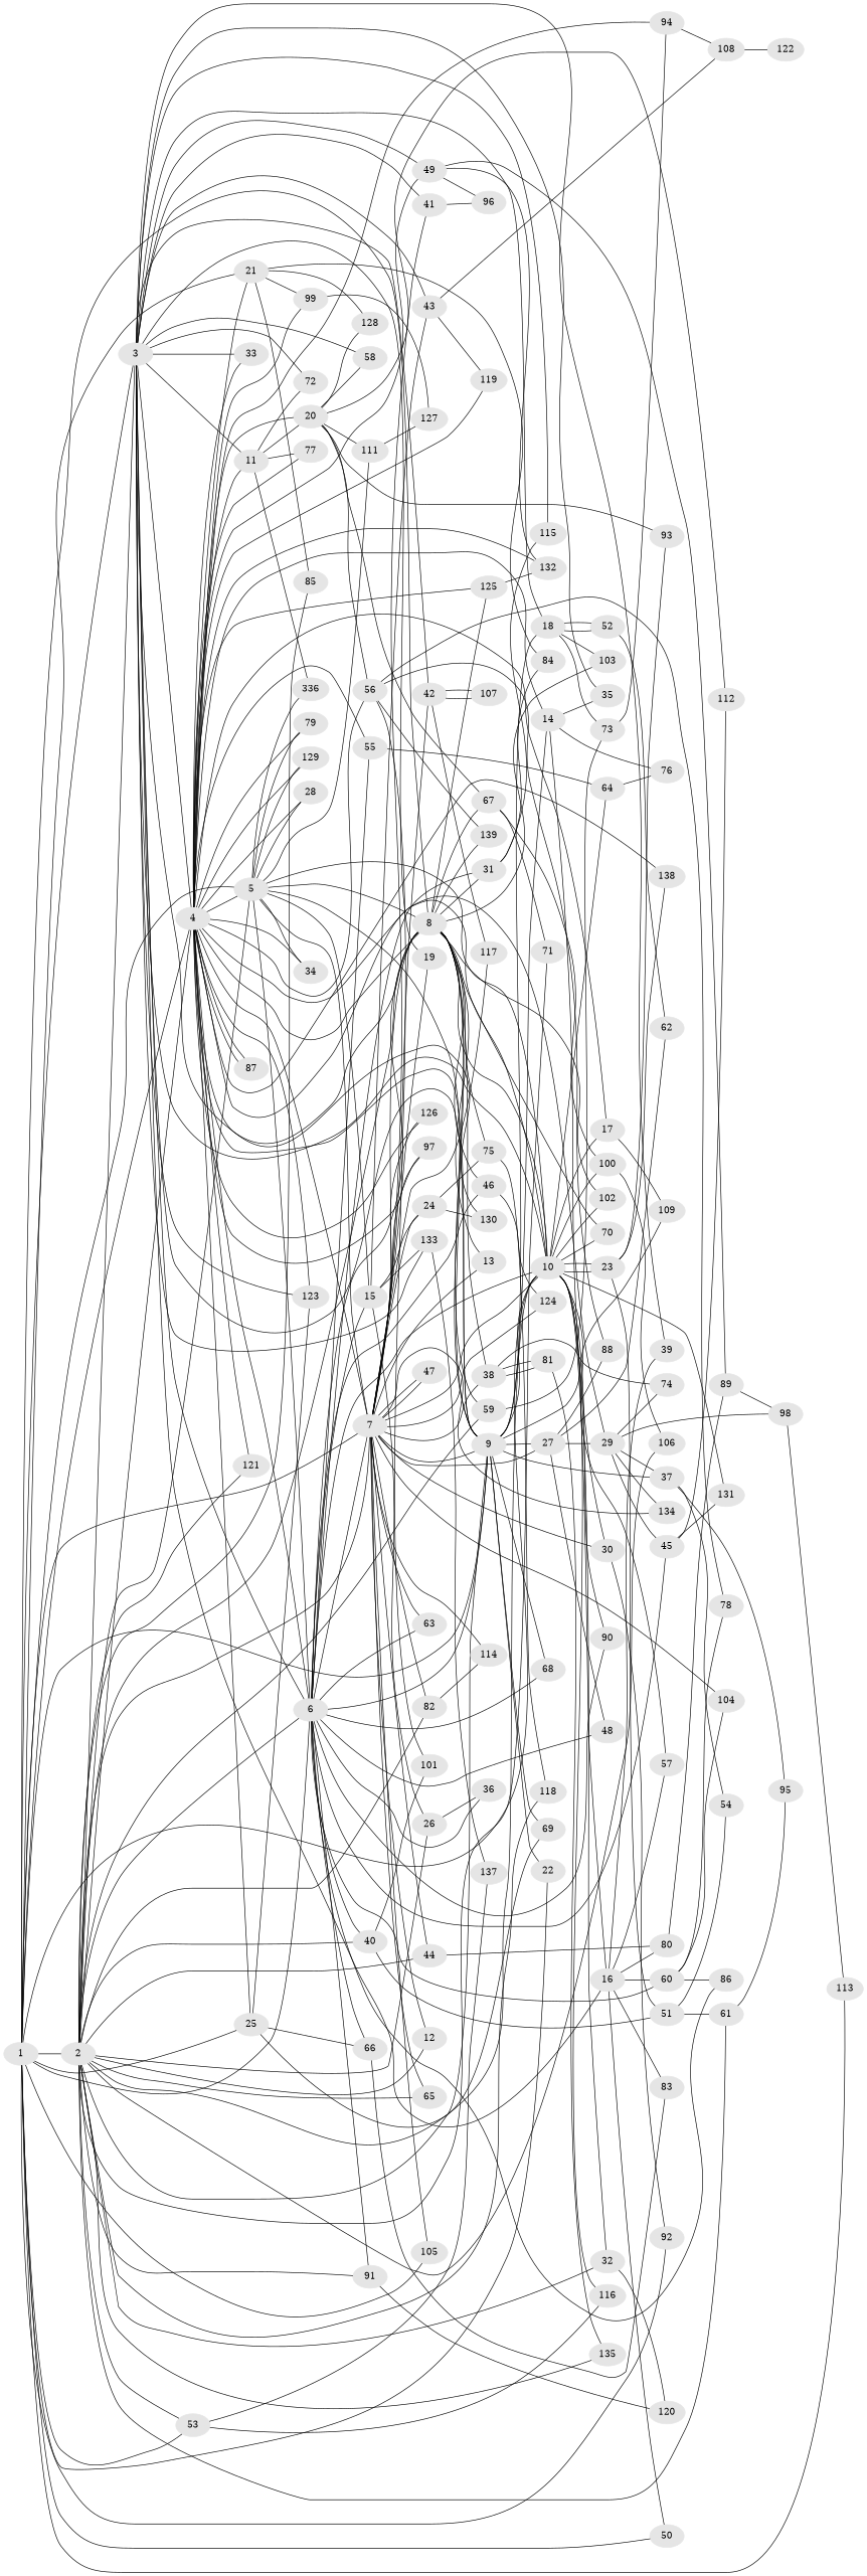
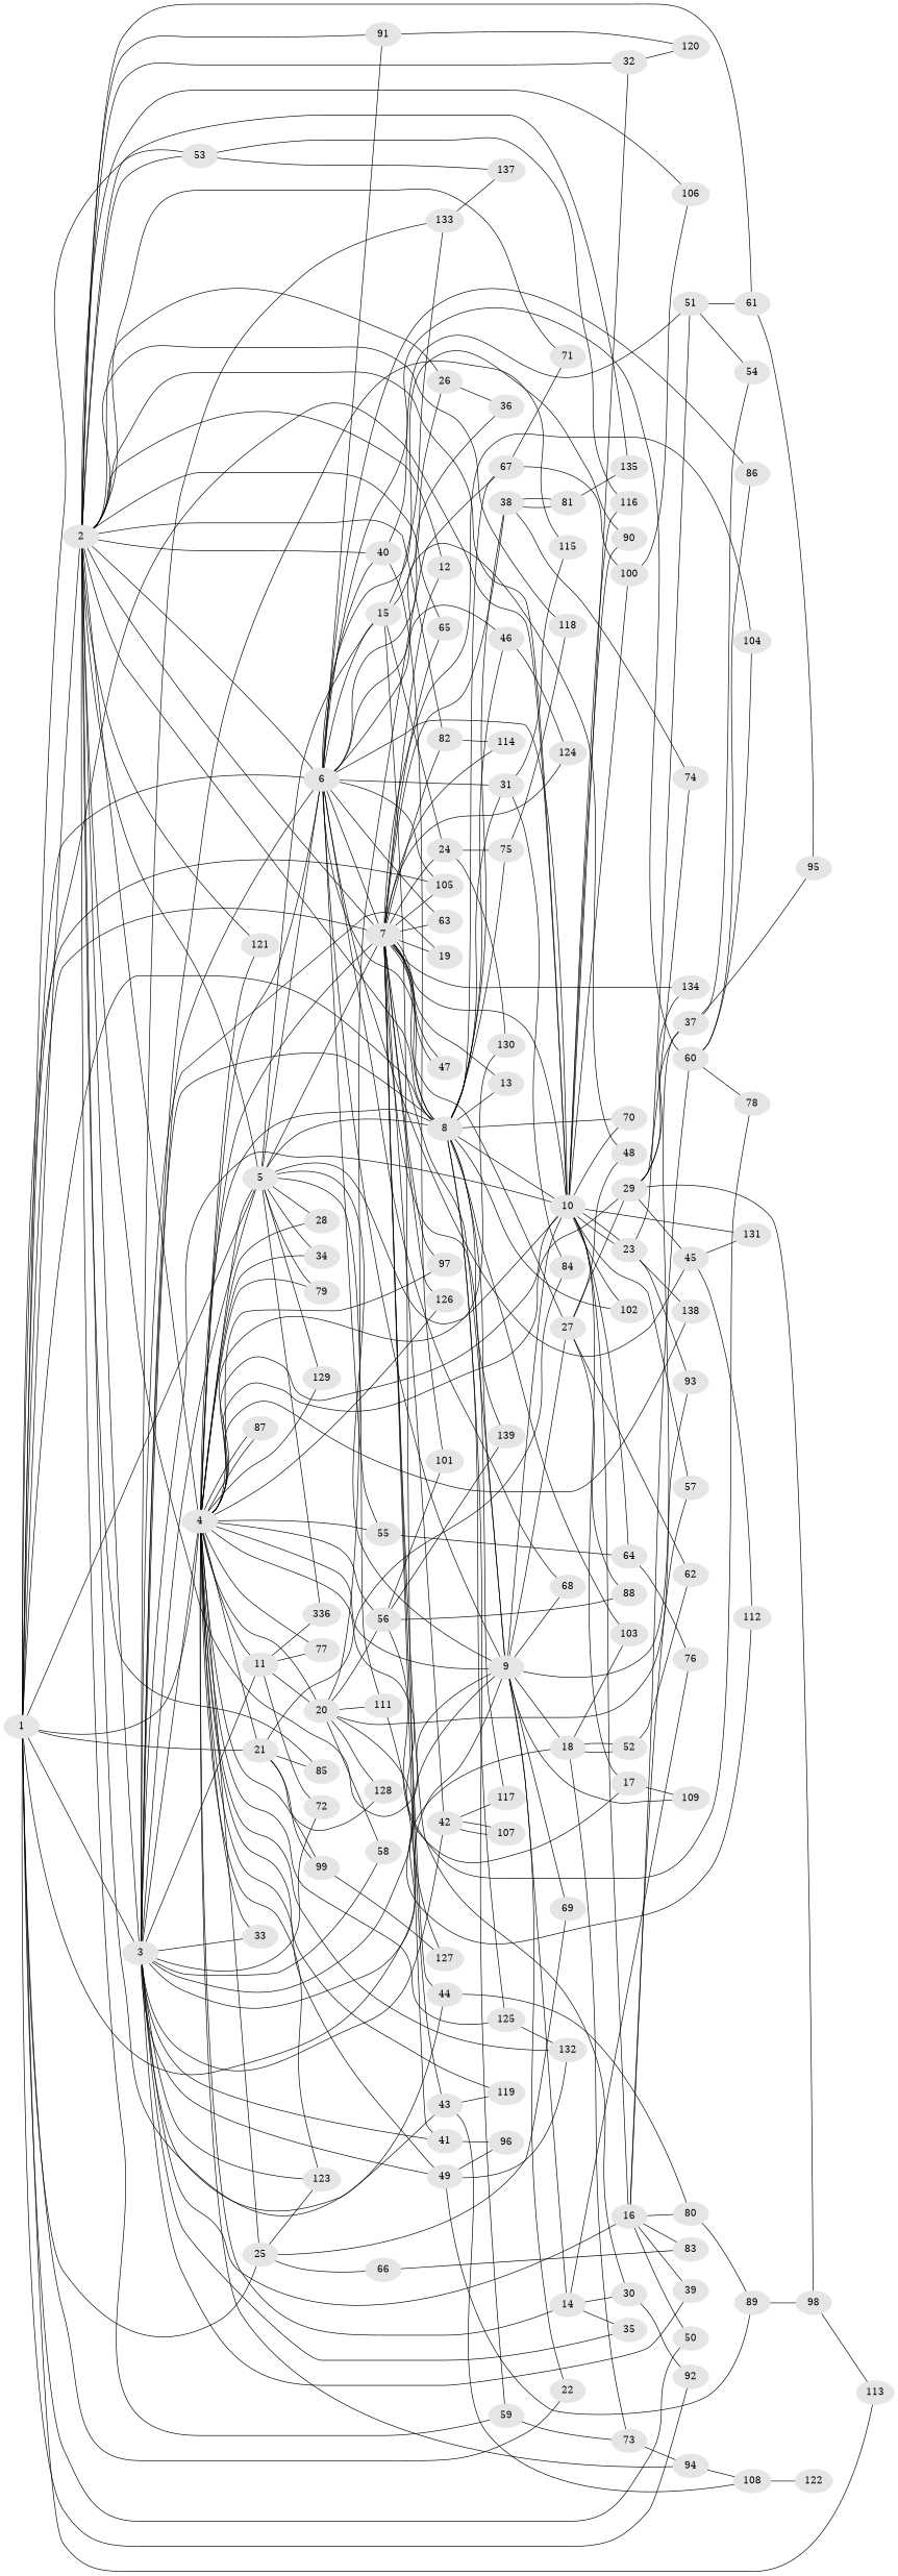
  graph {
    rankdir=LR
    node [color=gray90 style=filled]
    1
    2
    3
    4
    5
    6
    7
    8
    9
    10
    21
    22
    25
    50
    53
    92
    105
    113
    12
    26
    32
    40
    44
    59
    61
    65
    71
    82
    85
    91
    106
    118
    121
    135
    11
    16
    18
    19
    33
    35
    39
    41
    42
    43
    49
    58
    72
    115
    133
    123
    14
    17
    20
    28
    29
    34
    55
    56
    77
    79
    87
    94
    97
    99
    119
    125
    126
    129
    130
    138
    132
    15
    111
    n74 [label=336]
    31
    36
    45
    46
    48
    60
    63
    66
    68
    86
    90
    13
    24
    27
    30
    38
    47
    104
    114
    117
    124
    134
    67
    70
    75
    102
    103
    139
    37
    69
    109
    23
    57
    64
    100
    116
    131
    128
    84
    137
    120
    51
    101
    80
    73
    95
    83
    52
    96
    107
    108
    89
    76
    93
    112
    74
    98
    88
    78
    127
    62
    81
    54
    122
    1 -- 2
    1 -- 3
    1 -- 4
    1 -- 5
    1 -- 6
    1 -- 7
    1 -- 8
    1 -- 9
    1 -- 10
    1 -- 21
    1 -- 22
    1 -- 25
    1 -- 50
    1 -- 53
    1 -- 92
    1 -- 105
    1 -- 113
    2 -- 3
    2 -- 4
    2 -- 5
    2 -- 6
    2 -- 7
    2 -- 8
    2 -- 9
    2 -- 10
    2 -- 53
    2 -- 12
    2 -- 26
    2 -- 32
    2 -- 40
    2 -- 44
    2 -- 59
    2 -- 61
    2 -- 65
    2 -- 71
    2 -- 82
    2 -- 85
    2 -- 91
    2 -- 106
    2 -- 118
    2 -- 121
    2 -- 135
    3 -- 4
+   3 -- 5
    3 -- 6
    3 -- 8
    3 -- 9
    3 -- 10
    3 -- 11
    3 -- 16
    3 -- 18
    3 -- 19
    3 -- 33
    3 -- 35
    3 -- 39
    3 -- 41
    3 -- 42
    3 -- 43
    3 -- 49
    3 -- 58
    3 -- 72
    3 -- 115
    3 -- 133
    3 -- 123
    4 -- 5
    4 -- 6
    4 -- 7
    4 -- 8
    4 -- 9
    4 -- 10
    4 -- 21
    4 -- 25
    4 -- 121
    4 -- 11
    4 -- 33
    4 -- 49
    4 -- 123
    4 -- 14
    4 -- 17
    4 -- 20
    4 -- 28
    4 -- 29
    4 -- 34
    4 -- 55
    4 -- 56
    4 -- 77
    4 -- 79
    4 -- 87
    4 -- 87
    4 -- 94
    4 -- 97
    4 -- 99
    4 -- 119
    4 -- 125
    4 -- 126
    4 -- 129
    4 -- 130
    4 -- 138
    4 -- 132
    5 -- 6
    5 -- 7
    5 -- 8
    5 -- 9
    5 -- 10
    5 -- 28
    5 -- 34
    5 -- 79
    5 -- 129
    5 -- 15
    5 -- 111
    5 -- n74
    6 -- 7
    6 -- 8
    6 -- 9
    6 -- 10
    6 -- 40
    6 -- 91
    6 -- 55
    6 -- 15
    6 -- 31
    6 -- 36
    6 -- 45
    6 -- 46
    6 -- 48
    6 -- 60
    6 -- 63
-   6 -- 66
+   6 -- 105
    6 -- 68
    6 -- 86
    6 -- 90
    7 -- 8
    7 -- 9
    7 -- 10
    7 -- 105
    7 -- 12
    7 -- 44
    7 -- 65
    7 -- 82
    7 -- 19
    7 -- 41
    7 -- 42
    7 -- 97
    7 -- 126
    7 -- 63
    7 -- 13
    7 -- 24
    7 -- 27
    7 -- 30
    7 -- 38
    7 -- 47
    7 -- 47
    7 -- 104
    7 -- 114
    7 -- 117
    7 -- 124
    7 -- 134
    8 -- 9
    8 -- 10
    8 -- 59
    8 -- 125
    8 -- 31
    8 -- 46
    8 -- 13
    8 -- 38
    8 -- 67
    8 -- 70
    8 -- 75
    8 -- 102
    8 -- 103
    8 -- 139
    9 -- 10
    9 -- 22
    9 -- 18
    9 -- 14
    9 -- 68
    9 -- 27
    9 -- 37
    9 -- 69
    9 -- 109
    10 -- 32
    10 -- 16
    10 -- 17
    10 -- 90
    10 -- 70
    10 -- 102
    10 -- 23
    10 -- 23
    10 -- 57
    10 -- 64
    10 -- 100
    10 -- 116
    10 -- 131
    21 -- 85
    21 -- 99
    21 -- 128
    21 -- 84
    25 -- 123
    25 -- 66
    25 -- 69
    53 -- 116
    53 -- 137
    26 -- 36
    32 -- 120
    40 -- 51
    40 -- 101
    44 -- 80
    59 -- 73
    61 -- 95
    82 -- 114
    91 -- 120
    11 -- 72
    11 -- 20
    11 -- 77
    11 -- n74
    16 -- 50
    16 -- 39
    16 -- 60
    16 -- 57
    16 -- 80
    16 -- 83
    18 -- 103
    18 -- 73
    18 -- 52
    18 -- 52
    41 -- 96
    42 -- 117
    42 -- 107
    42 -- 107
    43 -- 119
    43 -- 108
    49 -- 132
    49 -- 96
    49 -- 89
    133 -- 137
    14 -- 35
    14 -- 30
    14 -- 76
    17 -- 109
    20 -- 58
    20 -- 56
    20 -- 111
    20 -- 67
    20 -- 128
    20 -- 93
    20 -- 112
    29 -- 45
    29 -- 134
    29 -- 37
    29 -- 74
    29 -- 98
    55 -- 64
    56 -- 139
    56 -- 101
    56 -- 88
    56 -- 78
    94 -- 108
    99 -- 127
    125 -- 132
    15 -- 26
    15 -- 43
    15 -- 133
    15 -- 24
    111 -- 127
    31 -- 115
    31 -- 84
    45 -- 131
    45 -- 112
    46 -- 124
    60 -- 86
    60 -- 104
    60 -- 78
    66 -- 83
    24 -- 130
    24 -- 75
    27 -- 29
    27 -- 48
    27 -- 88
    27 -- 62
    30 -- 92
    38 -- 74
    38 -- 81
    38 -- 81
    67 -- 71
    67 -- 100
    75 -- 118
    37 -- 95
    37 -- 54
    23 -- 138
    23 -- 51
    23 -- 93
    64 -- 76
    100 -- 106
    51 -- 61
    51 -- 54
    80 -- 89
    73 -- 94
    52 -- 62
    108 -- 122
    89 -- 98
    98 -- 113
    81 -- 135
  }
